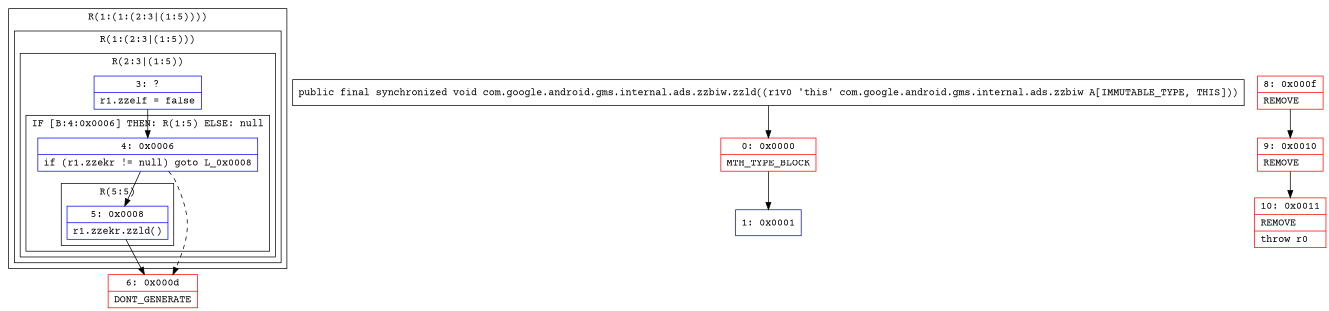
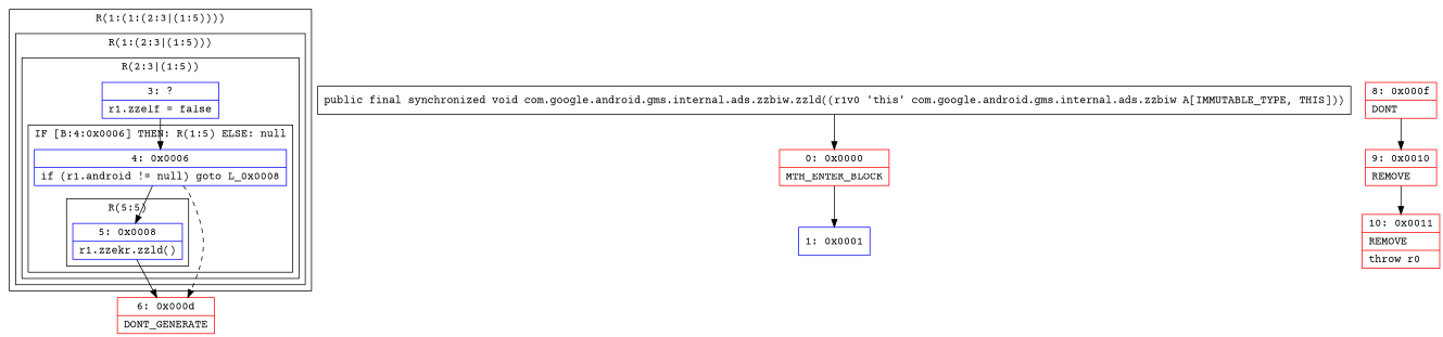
  digraph {
    fontname="Courier Prime"
    node [color=red fontname="Courier Prime" shape=record]
    edge [fontname="Courier Prime"]
    n1 [color=blue label="{5\:\ 0x0008|r1.zzekr.zzld()\l}"]
-   n2 [color=blue label="{4\:\ 0x0006|if (r1.zzekr != null) goto L_0x0008\l}"]
+   n2 [color=blue label="{4\:\ 0x0006|if (r1.android != null) goto L_0x0008\l}"]
    n3 [color=blue label="{3\:\ ?|r1.zzelf = false\l}"]
    n4 [label="{6\:\ 0x000d|DONT_GENERATE\l}"]
-   n5 [label="{0\:\ 0x0000|MTH_TYPE_BLOCK\l}"]
+   n5 [label="{0\:\ 0x0000|MTH_ENTER_BLOCK\l}"]
    n6 [color=blue label="{1\:\ 0x0001}"]
-   n7 [label="{8\:\ 0x000f|REMOVE\l}"]
+   n7 [label="{8\:\ 0x000f|DONT\l}"]
    n8 [label="{9\:\ 0x0010|REMOVE\l}"]
    n9 [label="{10\:\ 0x0011|REMOVE\l|throw r0\l}"]
    n10 [label="{public final synchronized void com.google.android.gms.internal.ads.zzbiw.zzld((r1v0 'this' com.google.android.gms.internal.ads.zzbiw A[IMMUTABLE_TYPE, THIS])) }" color=""]
    subgraph cluster_1 {
      label="R(1:(1:(2:3|(1:5))))"
      subgraph cluster_2 {
        label="R(1:(2:3|(1:5)))"
        subgraph cluster_3 {
          label="R(2:3|(1:5))"
          n3
          subgraph cluster_4 {
            label="IF [B:4:0x0006] THEN: R(1:5) ELSE: null"
            n2
            subgraph cluster_5 {
              label="R(5:5)"
              n1
            }
          }
        }
      }
    }
    n1 -> n4
    n2 -> n1
    n2 -> n4 [style=dashed]
    n3 -> n2
    n5 -> n6
    n7 -> n8
    n8 -> n9
    n10 -> n5
  }
